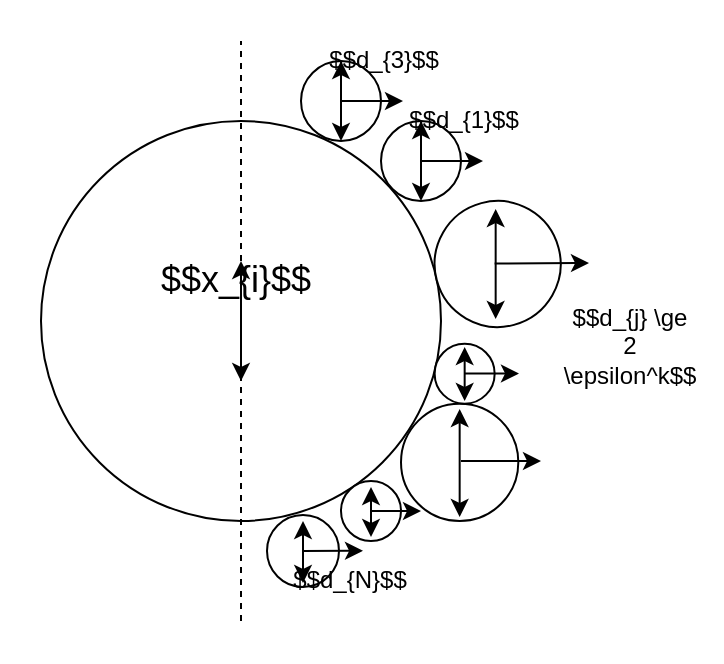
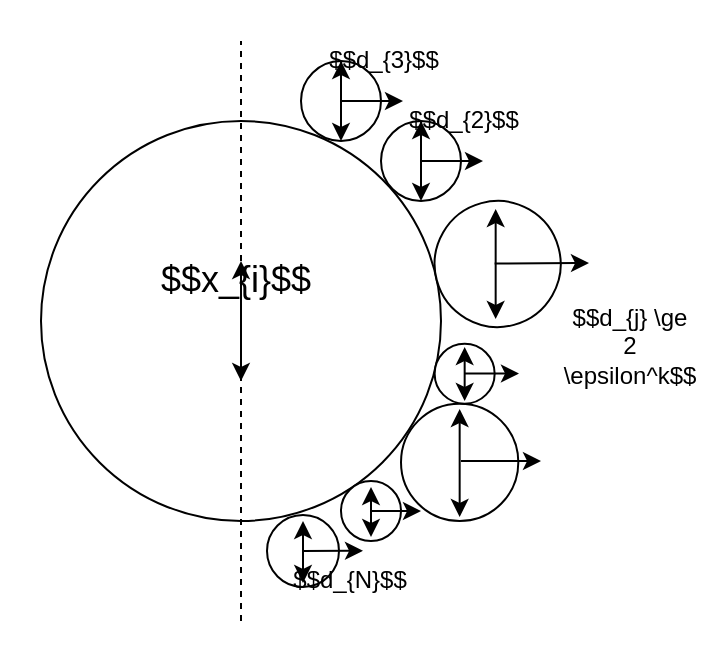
  <mxCell id="0" />
  <mxCell id="1" parent="0" />
  <mxCell id="2" value="" style="ellipse;whiteSpace=wrap;html=1;aspect=fixed;direction=south;rotation=0;" vertex="1" parent="1"><mxGeometry x="20" y="60" width="200" height="200" as="geometry" /></mxCell>
  <mxCell id="3" value="" style="endArrow=none;dashed=1;html=1;rounded=0;" edge="1" parent="1"><mxGeometry width="50" height="50" relative="1" as="geometry"><mxPoint x="120" y="310" as="sourcePoint" /><mxPoint x="120" y="20" as="targetPoint" /></mxGeometry></mxCell>
  <mxCell id="4" value="" style="ellipse;whiteSpace=wrap;html=1;aspect=fixed;" vertex="1" parent="1"><mxGeometry x="150" y="30" width="40" height="40" as="geometry" /></mxCell>
  <mxCell id="5" value="" style="ellipse;whiteSpace=wrap;html=1;aspect=fixed;" vertex="1" parent="1"><mxGeometry x="190" y="60" width="40" height="40" as="geometry" /></mxCell>
  <mxCell id="6" value="" style="ellipse;whiteSpace=wrap;html=1;aspect=fixed;direction=south;rotation=30;" vertex="1" parent="1"><mxGeometry x="216.83" y="100" width="63" height="63" as="geometry" /></mxCell>
  <mxCell id="7" value="" style="ellipse;whiteSpace=wrap;html=1;aspect=fixed;" vertex="1" parent="1"><mxGeometry x="200" y="201.34" width="58.66" height="58.66" as="geometry" /></mxCell>
  <mxCell id="8" value="" style="ellipse;whiteSpace=wrap;html=1;aspect=fixed;" vertex="1" parent="1"><mxGeometry x="216.83" y="171.34" width="30" height="30" as="geometry" /></mxCell>
  <mxCell id="9" value="" style="ellipse;whiteSpace=wrap;html=1;aspect=fixed;" vertex="1" parent="1"><mxGeometry x="170" y="240" width="30" height="30" as="geometry" /></mxCell>
  <mxCell id="10" value="" style="ellipse;whiteSpace=wrap;html=1;aspect=fixed;" vertex="1" parent="1"><mxGeometry x="133" y="257" width="36" height="36" as="geometry" /></mxCell>
  <mxCell id="11" value="" style="endArrow=classic;startArrow=classic;html=1;rounded=0;" edge="1" parent="1"><mxGeometry width="50" height="50" relative="1" as="geometry"><mxPoint x="120" y="190" as="sourcePoint" /><mxPoint x="120" y="130" as="targetPoint" /></mxGeometry></mxCell>
  <mxCell id="12" value="" style="endArrow=classic;startArrow=classic;html=1;rounded=0;exitX=0.5;exitY=1;exitDx=0;exitDy=0;entryX=0.5;entryY=0;entryDx=0;entryDy=0;" edge="1" parent="1" source="4" target="4"><mxGeometry width="50" height="50" relative="1" as="geometry"><mxPoint x="210" y="40" as="sourcePoint" /><mxPoint x="210" y="-10" as="targetPoint" /><Array as="points"><mxPoint x="170" y="50" /></Array></mxGeometry></mxCell>
  <mxCell id="13" value="" style="endArrow=classic;startArrow=classic;html=1;rounded=0;exitX=0.5;exitY=1;exitDx=0;exitDy=0;entryX=0.5;entryY=0;entryDx=0;entryDy=0;" edge="1" parent="1" source="5" target="5"><mxGeometry width="50" height="50" relative="1" as="geometry"><mxPoint x="230" y="20" as="sourcePoint" /><mxPoint x="230" y="-30" as="targetPoint" /><Array as="points"><mxPoint x="210" y="80" /></Array></mxGeometry></mxCell>
  <mxCell id="14" value="" style="endArrow=classic;startArrow=classic;html=1;rounded=0;" edge="1" parent="1"><mxGeometry width="50" height="50" relative="1" as="geometry"><mxPoint x="231.83" y="200" as="sourcePoint" /><mxPoint x="231.83" y="173" as="targetPoint" /></mxGeometry></mxCell>
  <mxCell id="15" value="" style="endArrow=classic;startArrow=classic;html=1;rounded=0;" edge="1" parent="1"><mxGeometry width="50" height="50" relative="1" as="geometry"><mxPoint x="185" y="268" as="sourcePoint" /><mxPoint x="185" y="243" as="targetPoint" /></mxGeometry></mxCell>
  <mxCell id="16" value="" style="endArrow=classic;startArrow=classic;html=1;rounded=0;" edge="1" parent="1"><mxGeometry width="50" height="50" relative="1" as="geometry"><mxPoint x="229.33" y="204" as="sourcePoint" /><mxPoint x="229.33" y="258" as="targetPoint" /></mxGeometry></mxCell>
  <mxCell id="17" value="" style="endArrow=classic;startArrow=classic;html=1;rounded=0;" edge="1" parent="1"><mxGeometry width="50" height="50" relative="1" as="geometry"><mxPoint x="247.33" y="159" as="sourcePoint" /><mxPoint x="247.33" y="104" as="targetPoint" /></mxGeometry></mxCell>
  <mxCell id="18" value="" style="endArrow=classic;startArrow=classic;html=1;rounded=0;" edge="1" parent="1"><mxGeometry width="50" height="50" relative="1" as="geometry"><mxPoint x="151" y="291" as="sourcePoint" /><mxPoint x="151" y="260" as="targetPoint" /></mxGeometry></mxCell>
  <mxCell id="19" value="" style="endArrow=classic;html=1;rounded=0;" edge="1" parent="1"><mxGeometry width="50" height="50" relative="1" as="geometry"><mxPoint x="170" y="50" as="sourcePoint" /><mxPoint x="201" y="50" as="targetPoint" /></mxGeometry></mxCell>
  <mxCell id="20" value="" style="endArrow=classic;html=1;rounded=0;" edge="1" parent="1"><mxGeometry width="50" height="50" relative="1" as="geometry"><mxPoint x="210" y="80" as="sourcePoint" /><mxPoint x="241" y="80" as="targetPoint" /></mxGeometry></mxCell>
  <mxCell id="21" value="" style="endArrow=classic;html=1;rounded=0;" edge="1" parent="1"><mxGeometry width="50" height="50" relative="1" as="geometry"><mxPoint x="246.83" y="131.26" as="sourcePoint" /><mxPoint x="294" y="131" as="targetPoint" /></mxGeometry></mxCell>
  <mxCell id="22" value="" style="endArrow=classic;html=1;rounded=0;" edge="1" parent="1"><mxGeometry width="50" height="50" relative="1" as="geometry"><mxPoint x="232" y="186.27" as="sourcePoint" /><mxPoint x="259" y="186.27" as="targetPoint" /></mxGeometry></mxCell>
  <mxCell id="23" value="" style="endArrow=classic;html=1;rounded=0;" edge="1" parent="1"><mxGeometry width="50" height="50" relative="1" as="geometry"><mxPoint x="230" y="230" as="sourcePoint" /><mxPoint x="270" y="230" as="targetPoint" /></mxGeometry></mxCell>
  <mxCell id="24" value="" style="endArrow=classic;html=1;rounded=0;" edge="1" parent="1"><mxGeometry width="50" height="50" relative="1" as="geometry"><mxPoint x="185" y="255" as="sourcePoint" /><mxPoint x="210" y="255" as="targetPoint" /><Array as="points" /></mxGeometry></mxCell>
  <mxCell id="25" value="" style="endArrow=classic;html=1;rounded=0;" edge="1" parent="1"><mxGeometry width="50" height="50" relative="1" as="geometry"><mxPoint x="151" y="275" as="sourcePoint" /><mxPoint x="181" y="274.88" as="targetPoint" /></mxGeometry></mxCell>
  <mxCell id="26" value="&lt;span style=&quot;font-size: 18px;&quot;&gt;$$x_{i}$$&lt;/span&gt;" style="text;strokeColor=none;align=center;fillColor=none;html=1;verticalAlign=middle;whiteSpace=wrap;rounded=0;" vertex="1" parent="1"><mxGeometry x="88" y="125" width="60" height="30" as="geometry" /></mxCell>
  <mxCell id="27" value="$$d_{3}$$" style="text;strokeColor=none;align=center;fillColor=none;html=1;verticalAlign=middle;whiteSpace=wrap;rounded=0;" vertex="1" parent="1"><mxGeometry x="166.83" y="20" width="50" height="20" as="geometry" /></mxCell>
- <mxCell id="28" value="$$d_{1}$$" style="text;strokeColor=none;align=center;fillColor=none;html=1;verticalAlign=middle;whiteSpace=wrap;rounded=0;" vertex="1" parent="1"><mxGeometry x="206.83" y="50" width="50" height="20" as="geometry" /></mxCell>
+ <mxCell id="28" value="$$d_{2}$$" style="text;strokeColor=none;align=center;fillColor=none;html=1;verticalAlign=middle;whiteSpace=wrap;rounded=0;" vertex="1" parent="1"><mxGeometry x="206.83" y="50" width="50" height="20" as="geometry" /></mxCell>
  <mxCell id="29" value="$$d_{N}$$" style="text;strokeColor=none;align=center;fillColor=none;html=1;verticalAlign=middle;whiteSpace=wrap;rounded=0;" vertex="1" parent="1"><mxGeometry x="150" y="280" width="50" height="20" as="geometry" /></mxCell>
  <mxCell id="30" value="$$d_{j} \ge 2 \epsilon^k$$" style="text;strokeColor=none;align=center;fillColor=none;html=1;verticalAlign=middle;whiteSpace=wrap;rounded=0;" vertex="1" parent="1"><mxGeometry x="290" y="163" width="50" height="20" as="geometry" /></mxCell>
